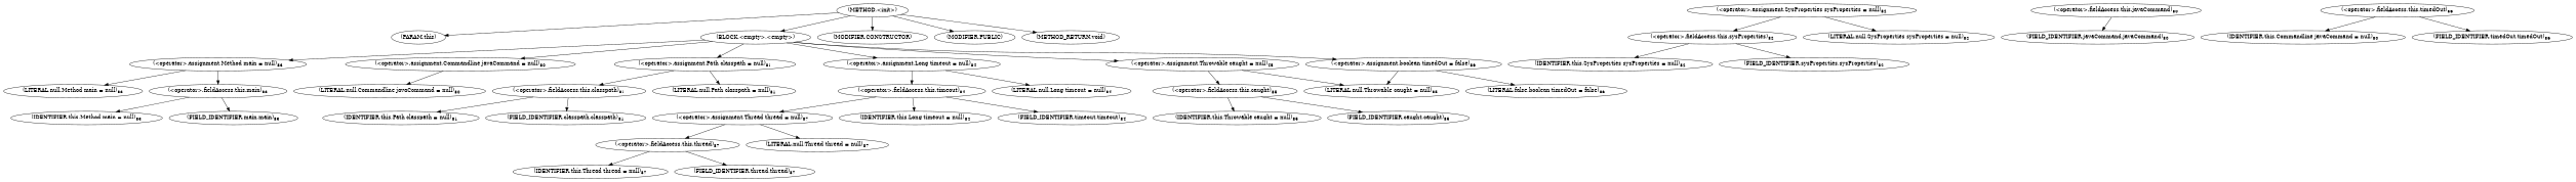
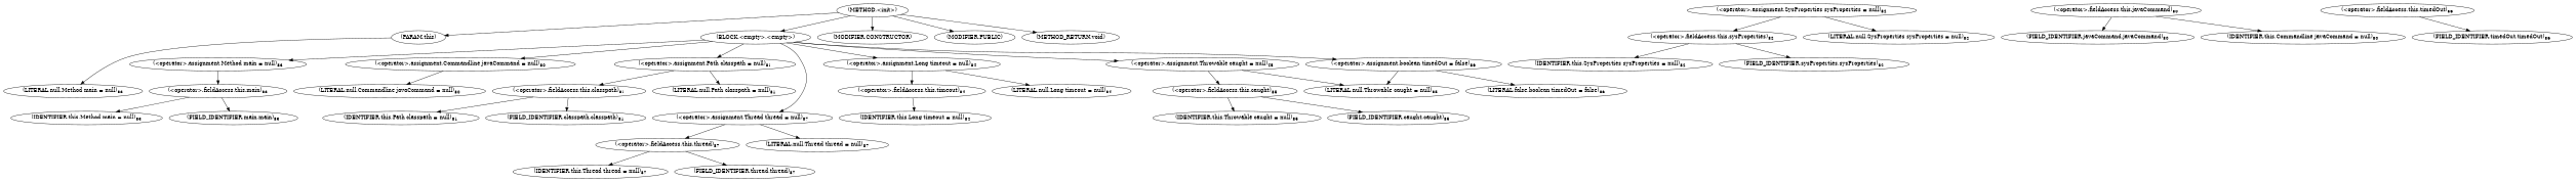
  digraph {
    n1 [label=<(METHOD,&lt;init&gt;)>]
    n2 [label=<(PARAM,this)>]
    n3 [label=<(BLOCK,&lt;empty&gt;,&lt;empty&gt;)>]
    n4 [label=<(MODIFIER,CONSTRUCTOR)>]
    n5 [label=<(MODIFIER,PUBLIC)>]
    n6 [label=<(METHOD_RETURN,void)>]
    n7 [label=<(&lt;operator&gt;.assignment,Commandline javaCommand = null)<SUB>80</SUB>>]
    n8 [label=<(&lt;operator&gt;.assignment,Path classpath = null)<SUB>81</SUB>>]
    n9 [label=<(&lt;operator&gt;.assignment,Method main = null)<SUB>83</SUB>>]
    n10 [label=<(&lt;operator&gt;.assignment,Long timeout = null)<SUB>84</SUB>>]
    n11 [label=<(&lt;operator&gt;.assignment,Throwable caught = null)<SUB>45</SUB>>]
    n12 [label=<(&lt;operator&gt;.assignment,boolean timedOut = false)<SUB>86</SUB>>]
    n13 [label=<(&lt;operator&gt;.assignment,Thread thread = null)<SUB>87</SUB>>]
    n14 [label=<(LITERAL,null,Commandline javaCommand = null)<SUB>80</SUB>>]
    n15 [label=<(&lt;operator&gt;.fieldAccess,this.classpath)<SUB>81</SUB>>]
    n16 [label=<(LITERAL,null,Path classpath = null)<SUB>81</SUB>>]
    n17 [label=<(&lt;operator&gt;.assignment,SysProperties sysProperties = null)<SUB>82</SUB>>]
    n18 [label=<(&lt;operator&gt;.fieldAccess,this.sysProperties)<SUB>82</SUB>>]
    n19 [label=<(LITERAL,null,SysProperties sysProperties = null)<SUB>82</SUB>>]
    n20 [label=<(&lt;operator&gt;.fieldAccess,this.main)<SUB>83</SUB>>]
    n21 [label=<(LITERAL,null,Method main = null)<SUB>83</SUB>>]
    n22 [label=<(&lt;operator&gt;.fieldAccess,this.timeout)<SUB>84</SUB>>]
    n23 [label=<(LITERAL,null,Long timeout = null)<SUB>84</SUB>>]
    n24 [label=<(&lt;operator&gt;.fieldAccess,this.caught)<SUB>85</SUB>>]
    n25 [label=<(LITERAL,null,Throwable caught = null)<SUB>85</SUB>>]
    n26 [label=<(LITERAL,false,boolean timedOut = false)<SUB>86</SUB>>]
    n27 [label=<(&lt;operator&gt;.fieldAccess,this.thread)<SUB>87</SUB>>]
    n28 [label=<(LITERAL,null,Thread thread = null)<SUB>87</SUB>>]
    n29 [label=<(&lt;operator&gt;.fieldAccess,this.javaCommand)<SUB>80</SUB>>]
    n30 [label=<(IDENTIFIER,this,Commandline javaCommand = null)<SUB>80</SUB>>]
    n31 [label=<(FIELD_IDENTIFIER,javaCommand,javaCommand)<SUB>80</SUB>>]
    n32 [label=<(IDENTIFIER,this,Path classpath = null)<SUB>81</SUB>>]
    n33 [label=<(FIELD_IDENTIFIER,classpath,classpath)<SUB>81</SUB>>]
    n34 [label=<(IDENTIFIER,this,SysProperties sysProperties = null)<SUB>82</SUB>>]
    n35 [label=<(FIELD_IDENTIFIER,sysProperties,sysProperties)<SUB>82</SUB>>]
    n36 [label=<(IDENTIFIER,this,Method main = null)<SUB>83</SUB>>]
    n37 [label=<(FIELD_IDENTIFIER,main,main)<SUB>83</SUB>>]
    n38 [label=<(IDENTIFIER,this,Long timeout = null)<SUB>84</SUB>>]
-   n39 [label=<(FIELD_IDENTIFIER,timeout,timeout)<SUB>84</SUB>>]
    n40 [label=<(IDENTIFIER,this,Throwable caught = null)<SUB>85</SUB>>]
    n41 [label=<(FIELD_IDENTIFIER,caught,caught)<SUB>85</SUB>>]
    n42 [label=<(&lt;operator&gt;.fieldAccess,this.timedOut)<SUB>36</SUB>>]
    n43 [label=<(FIELD_IDENTIFIER,timedOut,timedOut)<SUB>86</SUB>>]
    n44 [label=<(IDENTIFIER,this,Thread thread = null)<SUB>87</SUB>>]
    n45 [label=<(FIELD_IDENTIFIER,thread,thread)<SUB>87</SUB>>]
    n1 -> n2
    n1 -> n3
    n1 -> n4
    n1 -> n5
    n1 -> n6
    n3 -> n7
    n3 -> n8
    n3 -> n9
    n3 -> n10
    n3 -> n11
    n3 -> n12
-   n22 -> n13
+   n3 -> n13
    n7 -> n14
    n8 -> n15
    n8 -> n16
    n9 -> n20
-   n9 -> n21
+   n2 -> n21
    n10 -> n22
    n10 -> n23
    n11 -> n24
    n11 -> n25
    n12 -> n25
    n12 -> n26
    n13 -> n27
    n13 -> n28
    n15 -> n32
    n15 -> n33
    n17 -> n18
    n17 -> n19
    n18 -> n34
    n18 -> n35
    n20 -> n36
    n20 -> n37
    n22 -> n38
-   n22 -> n39
    n24 -> n40
    n24 -> n41
    n27 -> n44
    n27 -> n45
-   n42 -> n30
+   n29 -> n30
    n29 -> n31
    n42 -> n43
  }
